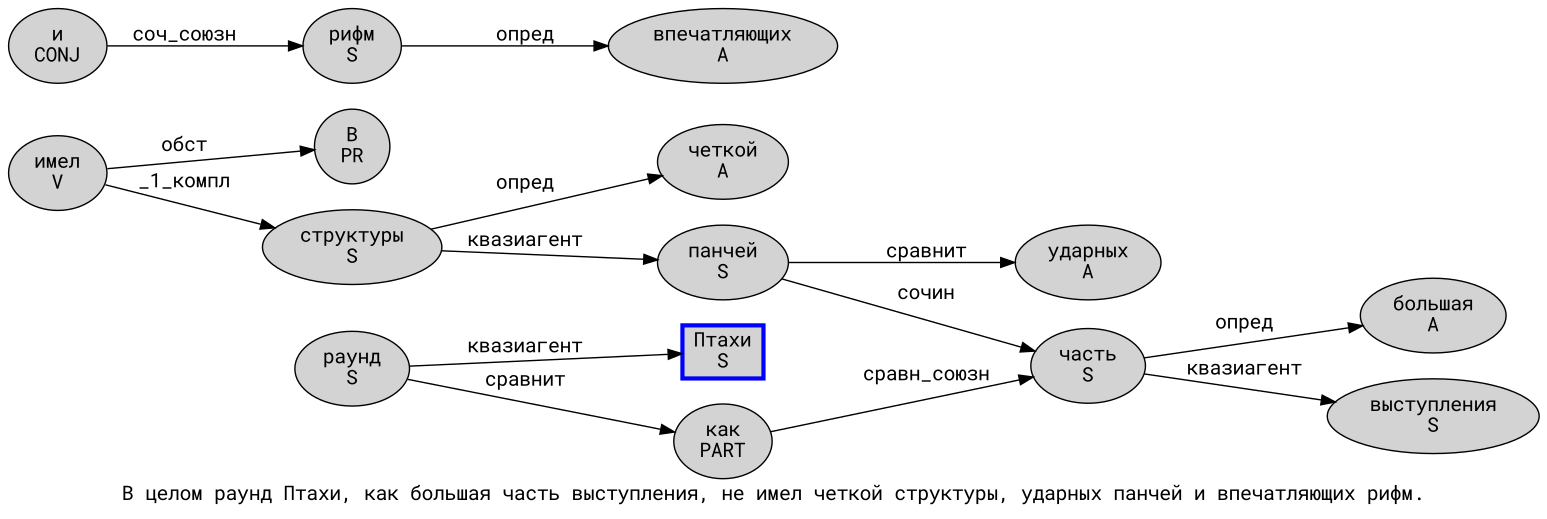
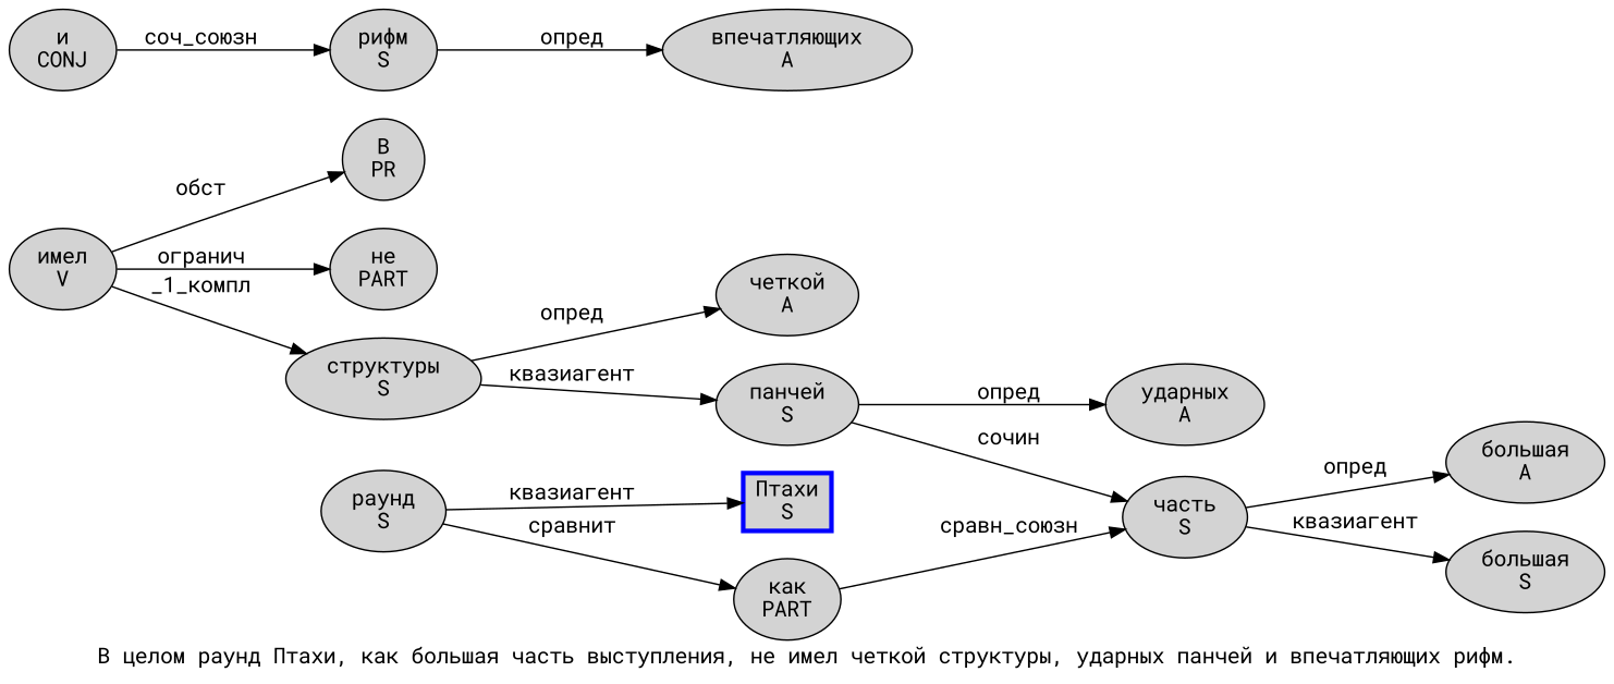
  digraph {
    fontname="Roboto Mono"
    label="В целом раунд Птахи, как большая часть выступления, не имел четкой структуры, ударных панчей и впечатляющих рифм."
    rankdir=LR
    node [fillcolor=lightgray fontname="Roboto Mono" penwidth=1 shape=ellipse style=filled]
    edge [fontname="Roboto Mono"]
    n1 [label="В\nPR"]
    n2 [label="раунд\nS"]
    n3 [color=blue label="Птахи\nS" penwidth=3 shape=box]
    n4 [label="как\nPART"]
    n5 [label="часть\nS"]
    n6 [label="большая\nA"]
-   n7 [label="выступления\nS"]
+   n7 [label="большая\nS"]
+   n8 [label="не\nPART"]
    n9 [label="имел\nV"]
    n10 [label="структуры\nS"]
    n11 [label="четкой\nA"]
    n12 [label="панчей\nS"]
    n13 [label="ударных\nA"]
    n14 [label="и\nCONJ"]
    n15 [label="рифм\nS"]
    n16 [label="впечатляющих\nA"]
    n2 -> n3 [label="квазиагент"]
    n2 -> n4 [label="сравнит"]
    n4 -> n5 [label="сравн_союзн"]
    n5 -> n6 [label="опред"]
    n5 -> n7 [label="квазиагент"]
    n9 -> n1 [label="обст"]
+   n9 -> n8 [label="огранич"]
    n9 -> n10 [label="_1_компл"]
    n10 -> n11 [label="опред"]
    n10 -> n12 [label="квазиагент"]
    n12 -> n5 [label="сочин"]
-   n12 -> n13 [label="сравнит"]
+   n12 -> n13 [label="опред"]
    n14 -> n15 [label="соч_союзн"]
    n15 -> n16 [label="опред"]
  }
